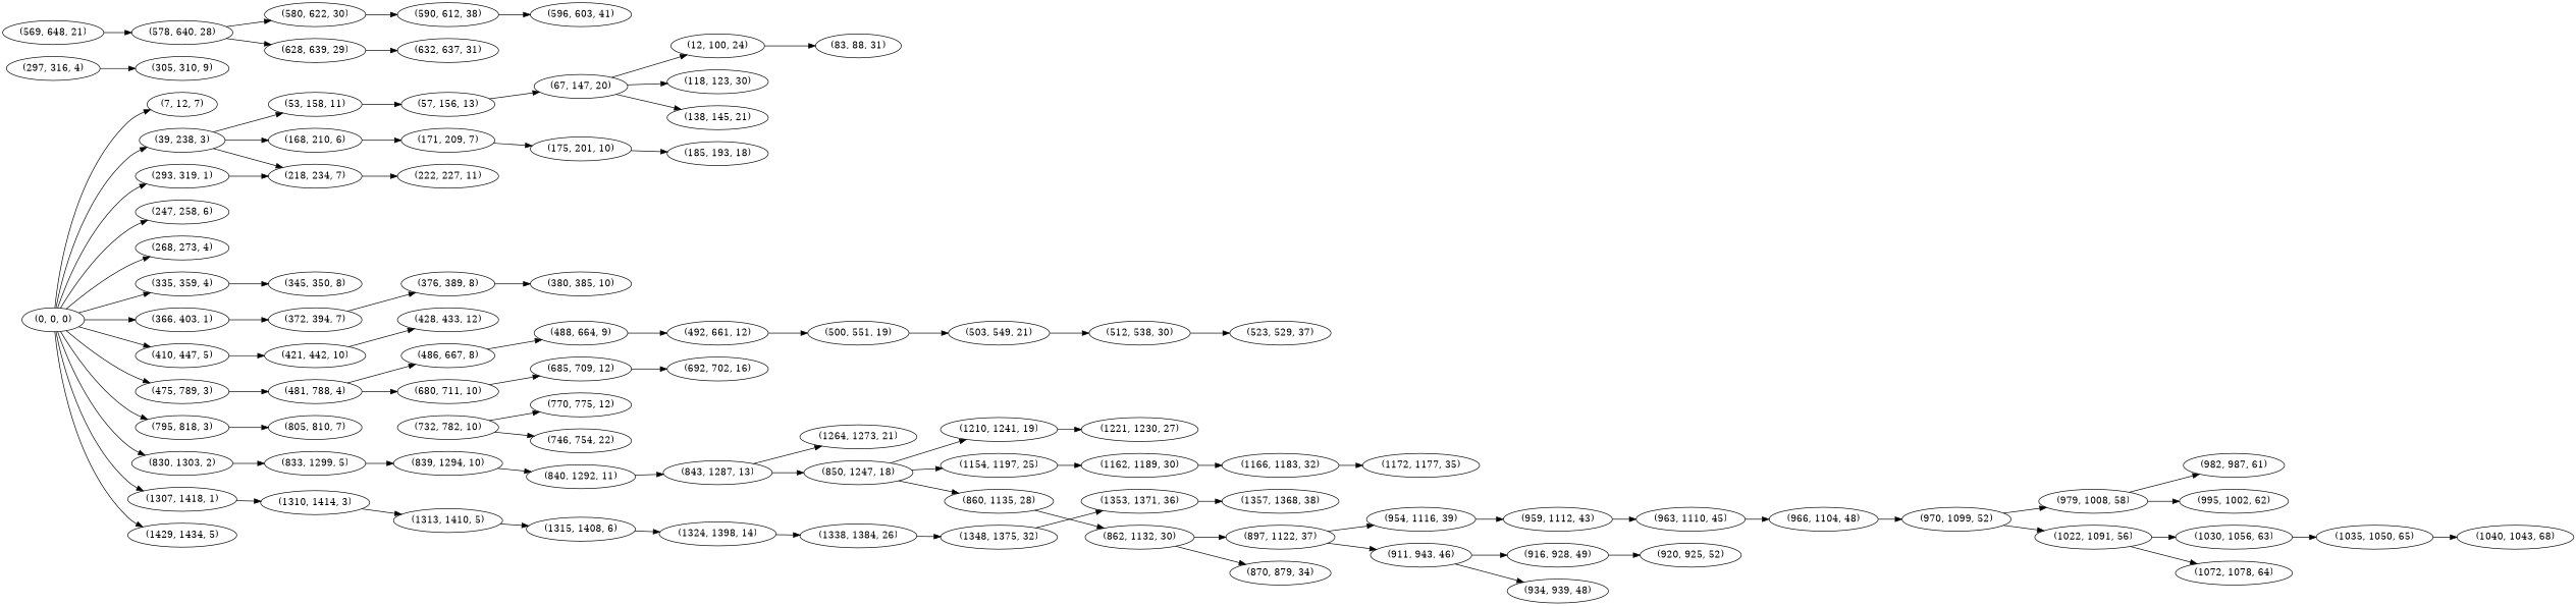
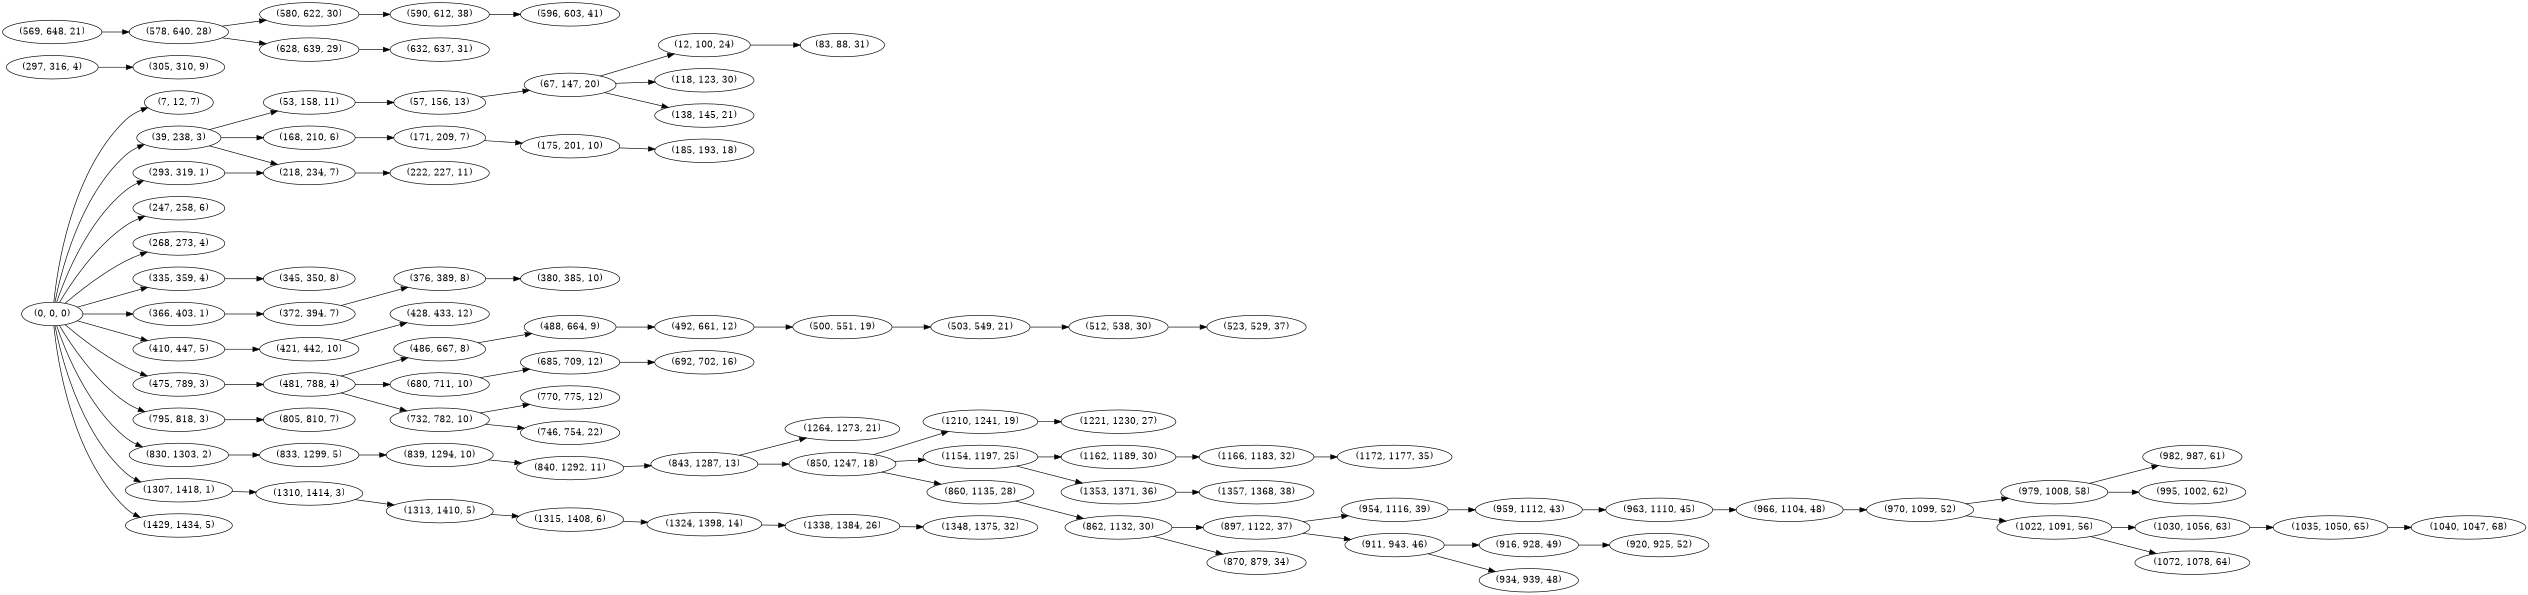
  digraph {
    rankdir=LR
    "(0, 0, 0)"
    "(7, 12, 7)"
    "(39, 238, 3)"
    "(247, 258, 6)"
    "(268, 273, 4)"
    "(293, 319, 1)"
    "(335, 359, 4)"
    "(366, 403, 1)"
    "(410, 447, 5)"
    "(475, 789, 3)"
    "(795, 818, 3)"
    "(830, 1303, 2)"
    "(1307, 1418, 1)"
    "(1429, 1434, 5)"
    "(53, 158, 11)"
    "(168, 210, 6)"
    "(218, 234, 7)"
    "(345, 350, 8)"
    "(372, 394, 7)"
    "(421, 442, 10)"
    "(481, 788, 4)"
    "(805, 810, 7)"
    "(833, 1299, 5)"
    "(1310, 1414, 3)"
    "(57, 156, 13)"
    "(171, 209, 7)"
    "(222, 227, 11)"
    "(67, 147, 20)"
    n29 [label="(12, 100, 24)"]
    "(118, 123, 30)"
    "(138, 145, 21)"
    "(83, 88, 31)"
    "(175, 201, 10)"
    "(185, 193, 18)"
    "(297, 316, 4)"
    "(305, 310, 9)"
    "(376, 389, 8)"
    "(380, 385, 10)"
    "(428, 433, 12)"
    "(486, 667, 8)"
    "(680, 711, 10)"
    "(732, 782, 10)"
    "(488, 664, 9)"
    "(685, 709, 12)"
    "(746, 754, 22)"
    "(770, 775, 12)"
    "(492, 661, 12)"
    "(500, 551, 19)"
    "(503, 549, 21)"
    "(512, 538, 30)"
    "(523, 529, 37)"
    "(569, 648, 21)"
    "(578, 640, 28)"
    "(580, 622, 30)"
    "(628, 639, 29)"
    "(590, 612, 38)"
    "(632, 637, 31)"
    "(596, 603, 41)"
    "(692, 702, 16)"
    "(839, 1294, 10)"
    "(840, 1292, 11)"
    "(843, 1287, 13)"
    "(850, 1247, 18)"
    "(1264, 1273, 21)"
    "(860, 1135, 28)"
    "(1154, 1197, 25)"
    "(1210, 1241, 19)"
    "(862, 1132, 30)"
    "(1162, 1189, 30)"
    "(1221, 1230, 27)"
    "(870, 879, 34)"
    "(897, 1122, 37)"
    "(911, 943, 46)"
    "(954, 1116, 39)"
    "(916, 928, 49)"
    "(934, 939, 48)"
    "(959, 1112, 43)"
    "(920, 925, 52)"
    "(963, 1110, 45)"
    "(966, 1104, 48)"
    "(970, 1099, 52)"
    "(979, 1008, 58)"
    "(1022, 1091, 56)"
    "(982, 987, 61)"
    "(995, 1002, 62)"
    "(1030, 1056, 63)"
    "(1072, 1078, 64)"
    "(1035, 1050, 65)"
-   "(1040, 1047, 68)" [label="(1040, 1043, 68)"]
+   "(1040, 1047, 68)"
    "(1166, 1183, 32)"
    "(1172, 1177, 35)"
    "(1313, 1410, 5)"
    "(1315, 1408, 6)"
    "(1324, 1398, 14)"
    "(1338, 1384, 26)"
    "(1348, 1375, 32)"
    "(1353, 1371, 36)"
    "(1357, 1368, 38)"
    "(0, 0, 0)" -> "(7, 12, 7)"
    "(0, 0, 0)" -> "(39, 238, 3)"
    "(0, 0, 0)" -> "(247, 258, 6)"
    "(0, 0, 0)" -> "(268, 273, 4)"
    "(0, 0, 0)" -> "(293, 319, 1)"
    "(0, 0, 0)" -> "(335, 359, 4)"
    "(0, 0, 0)" -> "(366, 403, 1)"
    "(0, 0, 0)" -> "(410, 447, 5)"
    "(0, 0, 0)" -> "(475, 789, 3)"
    "(0, 0, 0)" -> "(795, 818, 3)"
    "(0, 0, 0)" -> "(830, 1303, 2)"
    "(0, 0, 0)" -> "(1307, 1418, 1)"
    "(0, 0, 0)" -> "(1429, 1434, 5)"
    "(39, 238, 3)" -> "(53, 158, 11)"
    "(39, 238, 3)" -> "(168, 210, 6)"
    "(39, 238, 3)" -> "(218, 234, 7)"
    "(293, 319, 1)" -> "(218, 234, 7)"
    "(335, 359, 4)" -> "(345, 350, 8)"
    "(366, 403, 1)" -> "(372, 394, 7)"
    "(410, 447, 5)" -> "(421, 442, 10)"
    "(475, 789, 3)" -> "(481, 788, 4)"
    "(795, 818, 3)" -> "(805, 810, 7)"
    "(830, 1303, 2)" -> "(833, 1299, 5)"
    "(1307, 1418, 1)" -> "(1310, 1414, 3)"
    "(53, 158, 11)" -> "(57, 156, 13)"
    "(168, 210, 6)" -> "(171, 209, 7)"
    "(218, 234, 7)" -> "(222, 227, 11)"
    "(372, 394, 7)" -> "(376, 389, 8)"
    "(421, 442, 10)" -> "(428, 433, 12)"
    "(481, 788, 4)" -> "(486, 667, 8)"
    "(481, 788, 4)" -> "(680, 711, 10)"
+   "(481, 788, 4)" -> "(732, 782, 10)"
    "(833, 1299, 5)" -> "(839, 1294, 10)"
    "(1310, 1414, 3)" -> "(1313, 1410, 5)"
    "(57, 156, 13)" -> "(67, 147, 20)"
    "(171, 209, 7)" -> "(175, 201, 10)"
    "(67, 147, 20)" -> n29
    "(67, 147, 20)" -> "(118, 123, 30)"
    "(67, 147, 20)" -> "(138, 145, 21)"
    n29 -> "(83, 88, 31)"
    "(175, 201, 10)" -> "(185, 193, 18)"
    "(297, 316, 4)" -> "(305, 310, 9)"
    "(376, 389, 8)" -> "(380, 385, 10)"
    "(486, 667, 8)" -> "(488, 664, 9)"
    "(680, 711, 10)" -> "(685, 709, 12)"
    "(732, 782, 10)" -> "(746, 754, 22)"
    "(732, 782, 10)" -> "(770, 775, 12)"
    "(488, 664, 9)" -> "(492, 661, 12)"
    "(685, 709, 12)" -> "(692, 702, 16)"
    "(492, 661, 12)" -> "(500, 551, 19)"
    "(500, 551, 19)" -> "(503, 549, 21)"
    "(503, 549, 21)" -> "(512, 538, 30)"
    "(512, 538, 30)" -> "(523, 529, 37)"
    "(569, 648, 21)" -> "(578, 640, 28)"
    "(578, 640, 28)" -> "(580, 622, 30)"
    "(578, 640, 28)" -> "(628, 639, 29)"
    "(580, 622, 30)" -> "(590, 612, 38)"
    "(628, 639, 29)" -> "(632, 637, 31)"
    "(590, 612, 38)" -> "(596, 603, 41)"
    "(839, 1294, 10)" -> "(840, 1292, 11)"
    "(840, 1292, 11)" -> "(843, 1287, 13)"
    "(843, 1287, 13)" -> "(850, 1247, 18)"
    "(843, 1287, 13)" -> "(1264, 1273, 21)"
    "(850, 1247, 18)" -> "(860, 1135, 28)"
    "(850, 1247, 18)" -> "(1154, 1197, 25)"
    "(850, 1247, 18)" -> "(1210, 1241, 19)"
    "(860, 1135, 28)" -> "(862, 1132, 30)"
    "(1154, 1197, 25)" -> "(1162, 1189, 30)"
    "(1210, 1241, 19)" -> "(1221, 1230, 27)"
    "(862, 1132, 30)" -> "(870, 879, 34)"
    "(862, 1132, 30)" -> "(897, 1122, 37)"
    "(1162, 1189, 30)" -> "(1166, 1183, 32)"
    "(897, 1122, 37)" -> "(911, 943, 46)"
    "(897, 1122, 37)" -> "(954, 1116, 39)"
    "(911, 943, 46)" -> "(916, 928, 49)"
    "(911, 943, 46)" -> "(934, 939, 48)"
    "(954, 1116, 39)" -> "(959, 1112, 43)"
    "(916, 928, 49)" -> "(920, 925, 52)"
    "(959, 1112, 43)" -> "(963, 1110, 45)"
    "(963, 1110, 45)" -> "(966, 1104, 48)"
    "(966, 1104, 48)" -> "(970, 1099, 52)"
    "(970, 1099, 52)" -> "(979, 1008, 58)"
    "(970, 1099, 52)" -> "(1022, 1091, 56)"
    "(979, 1008, 58)" -> "(982, 987, 61)"
    "(979, 1008, 58)" -> "(995, 1002, 62)"
    "(1022, 1091, 56)" -> "(1030, 1056, 63)"
    "(1022, 1091, 56)" -> "(1072, 1078, 64)"
    "(1030, 1056, 63)" -> "(1035, 1050, 65)"
    "(1035, 1050, 65)" -> "(1040, 1047, 68)"
    "(1166, 1183, 32)" -> "(1172, 1177, 35)"
    "(1313, 1410, 5)" -> "(1315, 1408, 6)"
    "(1315, 1408, 6)" -> "(1324, 1398, 14)"
    "(1324, 1398, 14)" -> "(1338, 1384, 26)"
    "(1338, 1384, 26)" -> "(1348, 1375, 32)"
-   "(1348, 1375, 32)" -> "(1353, 1371, 36)"
+   "(1154, 1197, 25)" -> "(1353, 1371, 36)"
    "(1353, 1371, 36)" -> "(1357, 1368, 38)"
  }
